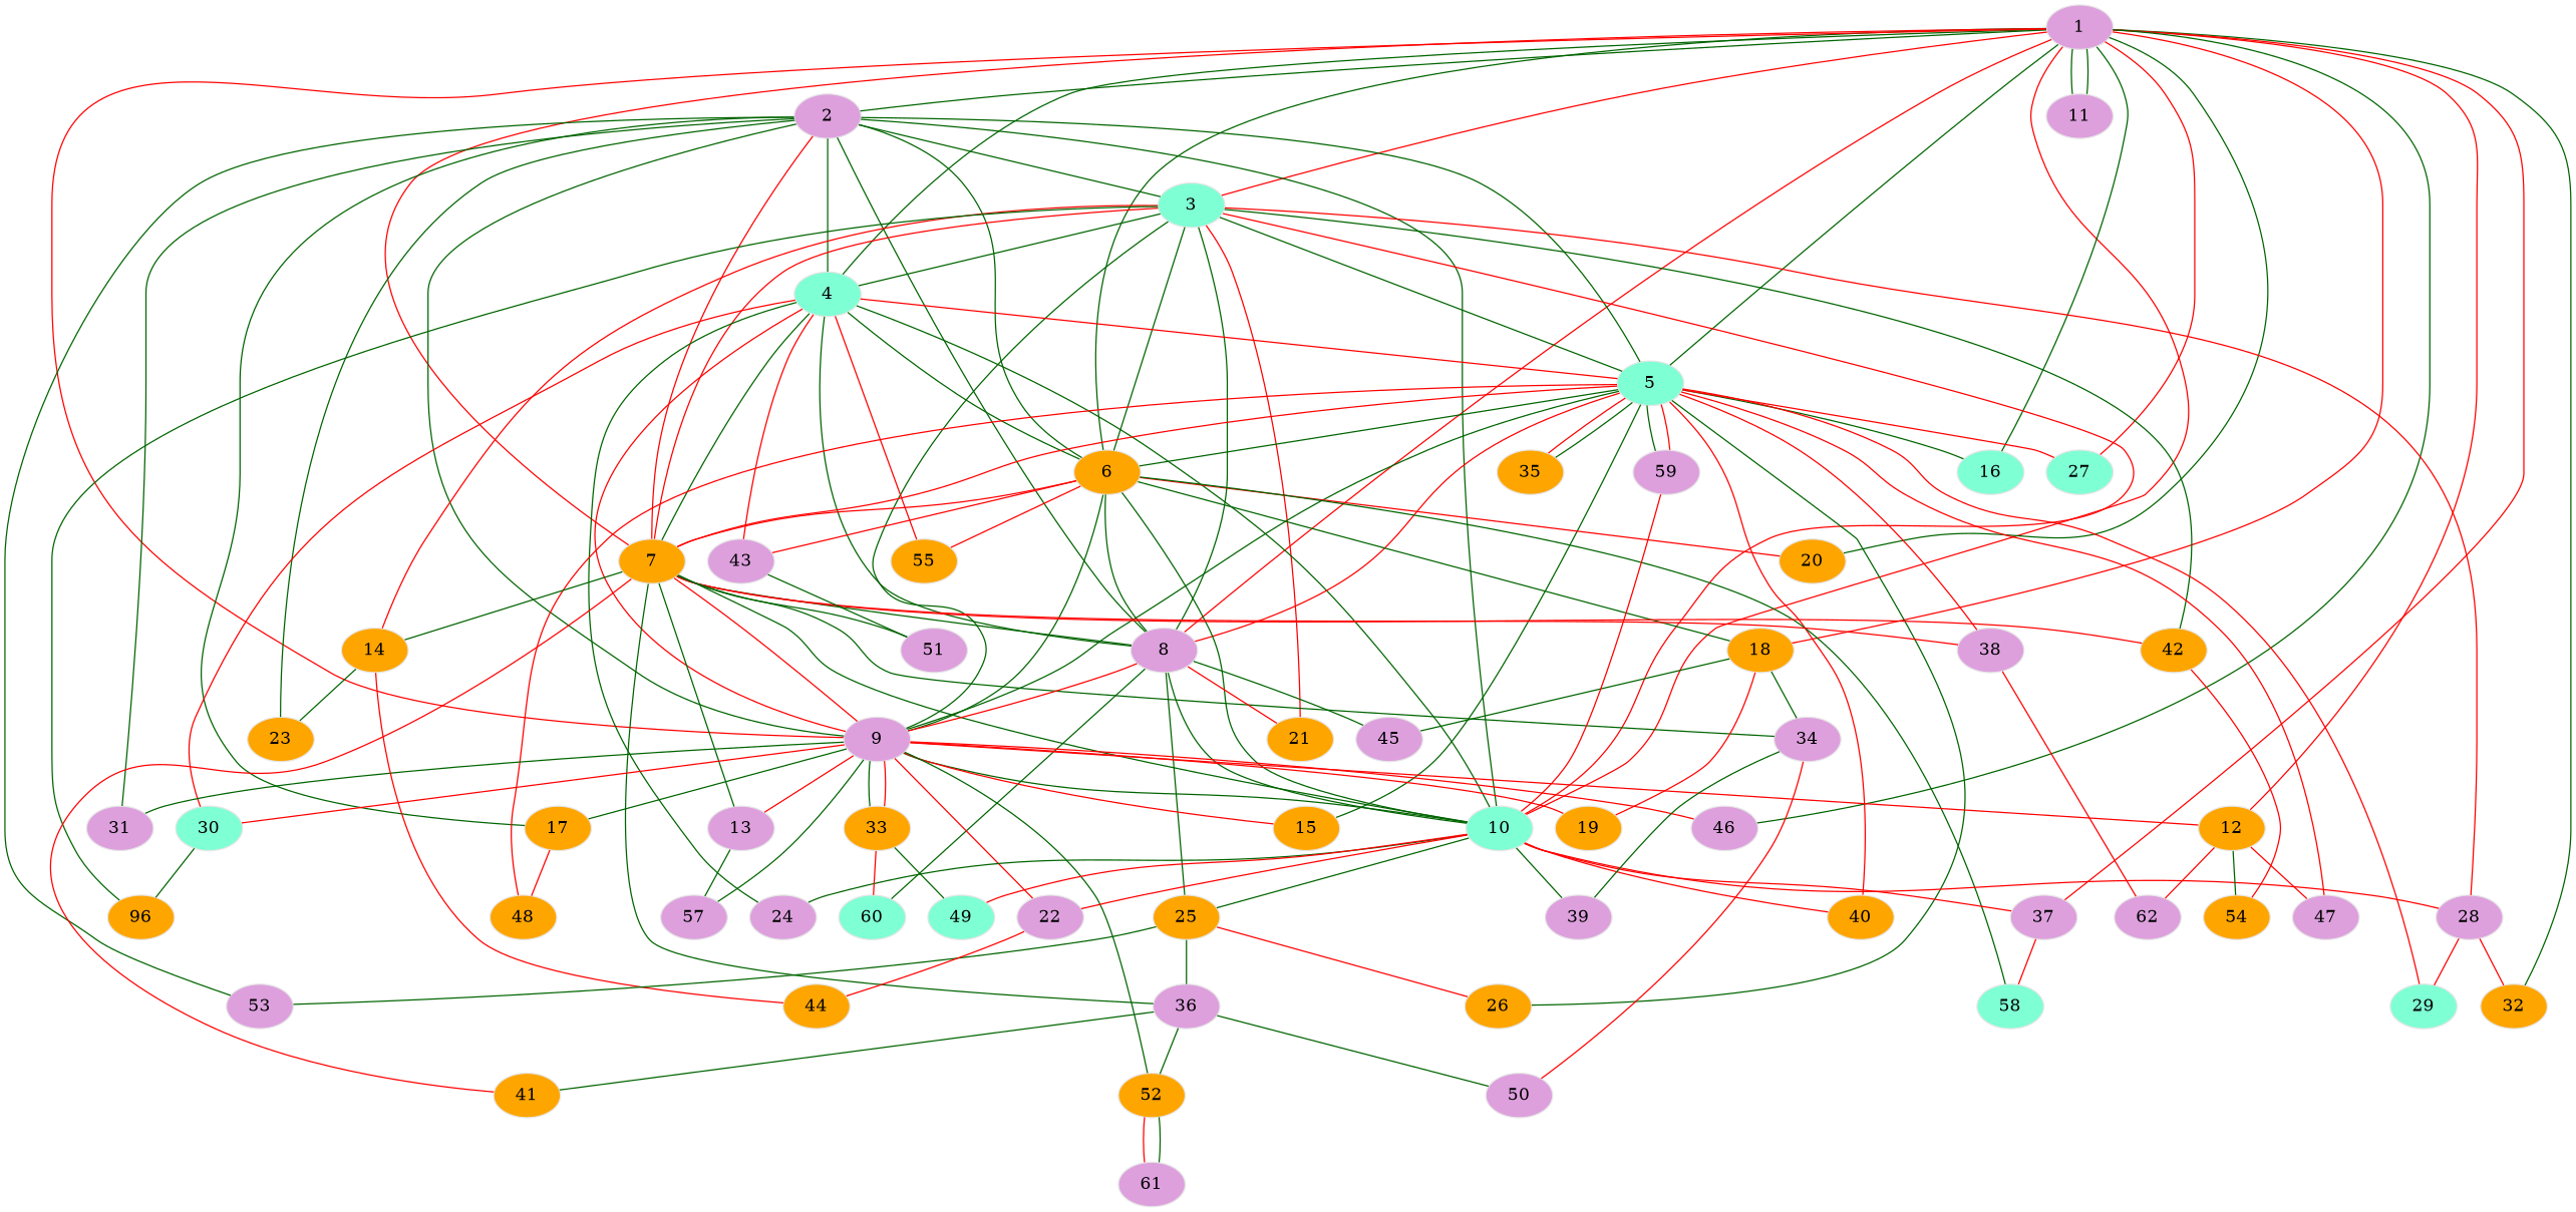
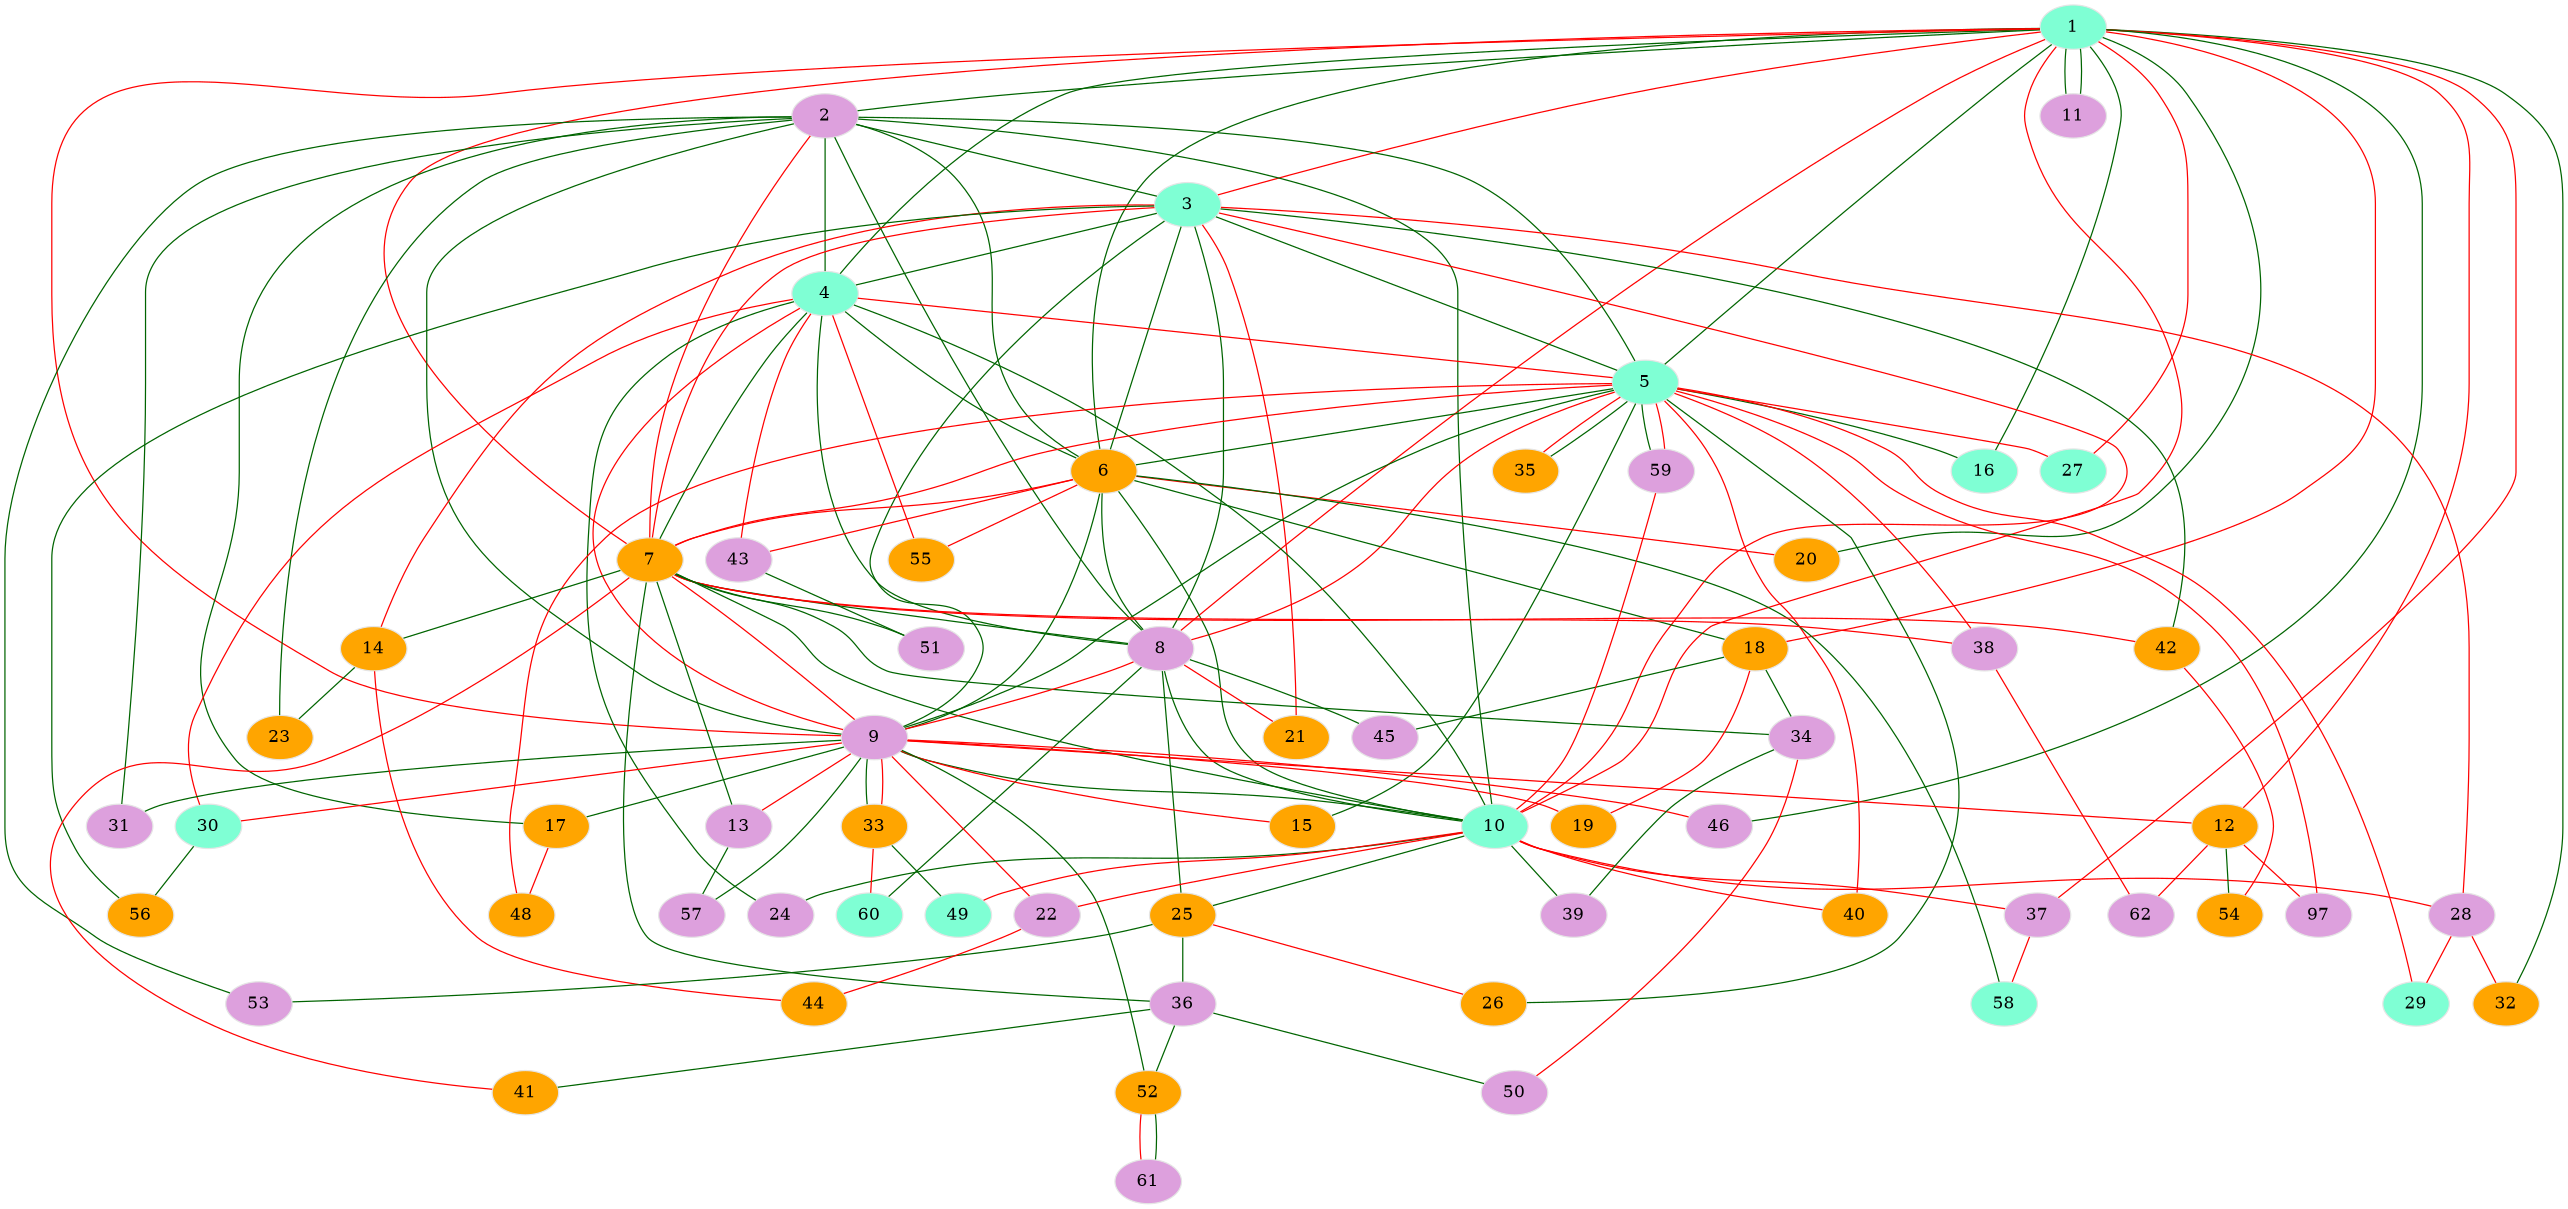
  graph {
    node [color=gray90 fillcolor=plum style=filled]
    edge [color=darkgreen]
-   1
+   1 [fillcolor=aquamarine]
    2
    3 [fillcolor=aquamarine]
    4 [fillcolor=aquamarine]
    5 [fillcolor=aquamarine]
    6 [fillcolor=orange]
    7 [fillcolor=orange]
    8
    9
    10 [fillcolor=aquamarine]
    11
    12 [fillcolor=orange]
    16 [fillcolor=aquamarine]
    18 [fillcolor=orange]
    20 [fillcolor=orange]
    27 [fillcolor=aquamarine]
    32 [fillcolor=orange]
    37
    46
    17 [fillcolor=orange]
    23 [fillcolor=orange]
    31
    53
    14 [fillcolor=orange]
    21 [fillcolor=orange]
    28
    42 [fillcolor=orange]
-   56 [fillcolor=orange label=96]
+   56 [fillcolor=orange]
    24
    30 [fillcolor=aquamarine]
    43
    55 [fillcolor=orange]
    15 [fillcolor=orange]
    26 [fillcolor=orange]
    29 [fillcolor=aquamarine]
    35 [fillcolor=orange]
    38
    40 [fillcolor=orange]
-   47
+   47 [label=97]
    48 [fillcolor=orange]
    59
    58 [fillcolor=aquamarine]
    13
    34
    36
    41 [fillcolor=orange]
    51
    25 [fillcolor=orange]
    45
    60 [fillcolor=aquamarine]
    19 [fillcolor=orange]
    22
    33 [fillcolor=orange]
    52 [fillcolor=orange]
    57
    39
    49 [fillcolor=aquamarine]
    54 [fillcolor=orange]
    62
    44 [fillcolor=orange]
    50
    61
    1 -- 2
    1 -- 3 [color=red]
    1 -- 4
    1 -- 5
    1 -- 6
    1 -- 7 [color=red]
    1 -- 8 [color=red]
    1 -- 9 [color=red]
    1 -- 10 [color=red]
    1 -- 11
    1 -- 11
    1 -- 12 [color=red]
    1 -- 16
    1 -- 18 [color=red]
    1 -- 20
    1 -- 27 [color=red]
    1 -- 32
    1 -- 37 [color=red]
    1 -- 46
    2 -- 3
    2 -- 4
    2 -- 5
    2 -- 6
    2 -- 7 [color=red]
    2 -- 8
    2 -- 9
    2 -- 10
    2 -- 17
    2 -- 23
    2 -- 31
    2 -- 53
    3 -- 4
    3 -- 5
    3 -- 6
    3 -- 7 [color=red]
    3 -- 8
    3 -- 9
    3 -- 10 [color=red]
    3 -- 14 [color=red]
    3 -- 21 [color=red]
    3 -- 28 [color=red]
    3 -- 42
    3 -- 56
    4 -- 5 [color=red]
    4 -- 6
    4 -- 7
    4 -- 8
    4 -- 9 [color=red]
    4 -- 10
    4 -- 24
    4 -- 30 [color=red]
    4 -- 43 [color=red]
    4 -- 55 [color=red]
    5 -- 6
    5 -- 7 [color=red]
    5 -- 8 [color=red]
    5 -- 9
    5 -- 16
    5 -- 27 [color=red]
    5 -- 15
    5 -- 26
    5 -- 29 [color=red]
    5 -- 35 [color=red]
    5 -- 35
    5 -- 38 [color=red]
    5 -- 40 [color=red]
    5 -- 47 [color=red]
    5 -- 48 [color=red]
    5 -- 59
    5 -- 59 [color=red]
    6 -- 7 [color=red]
    6 -- 8
    6 -- 9
    6 -- 10
    6 -- 18
    6 -- 20 [color=red]
    6 -- 43 [color=red]
    6 -- 55 [color=red]
    6 -- 58
    7 -- 8
    7 -- 9 [color=red]
    7 -- 10
    7 -- 14
    7 -- 42 [color=red]
    7 -- 38 [color=red]
    7 -- 13
    7 -- 34
    7 -- 36
    7 -- 41 [color=red]
    7 -- 51
    8 -- 9 [color=red]
    8 -- 10
    8 -- 21 [color=red]
    8 -- 25
    8 -- 45
    8 -- 60
    9 -- 10
    9 -- 12 [color=red]
    9 -- 46 [color=red]
    9 -- 17
    9 -- 31
    9 -- 30 [color=red]
    9 -- 15 [color=red]
    9 -- 13 [color=red]
    9 -- 19 [color=red]
    9 -- 22 [color=red]
    9 -- 33
    9 -- 33 [color=red]
    9 -- 52
    9 -- 57
    10 -- 37 [color=red]
    10 -- 28 [color=red]
    10 -- 24
    10 -- 40 [color=red]
    10 -- 25
    10 -- 22 [color=red]
    10 -- 39
    10 -- 49 [color=red]
    12 -- 47 [color=red]
    12 -- 54
    12 -- 62 [color=red]
    18 -- 34
    18 -- 45
    18 -- 19 [color=red]
    37 -- 58 [color=red]
    17 -- 48 [color=red]
    14 -- 23
    14 -- 44 [color=red]
    28 -- 32 [color=red]
    28 -- 29 [color=red]
    42 -- 54 [color=red]
    30 -- 56
    43 -- 51
    38 -- 62 [color=red]
    59 -- 10 [color=red]
    13 -- 57
    34 -- 39
    34 -- 50 [color=red]
    36 -- 41
    36 -- 52
    36 -- 50
    25 -- 53
    25 -- 26 [color=red]
    25 -- 36
    22 -- 44 [color=red]
    33 -- 60 [color=red]
    33 -- 49
    52 -- 61 [color=red]
    52 -- 61
  }
